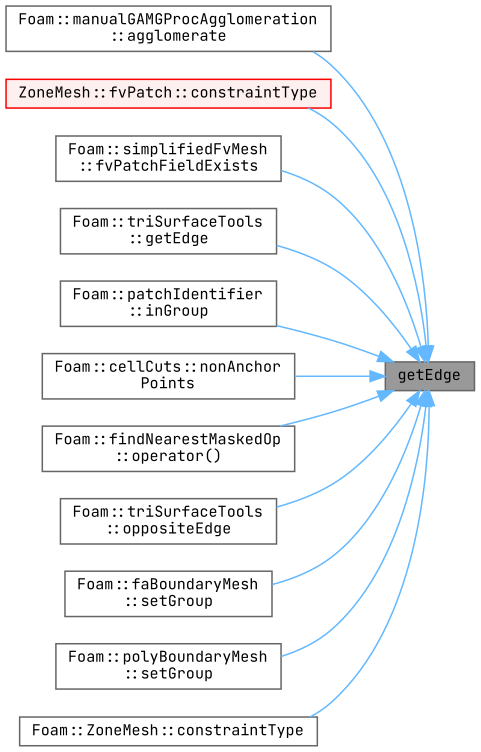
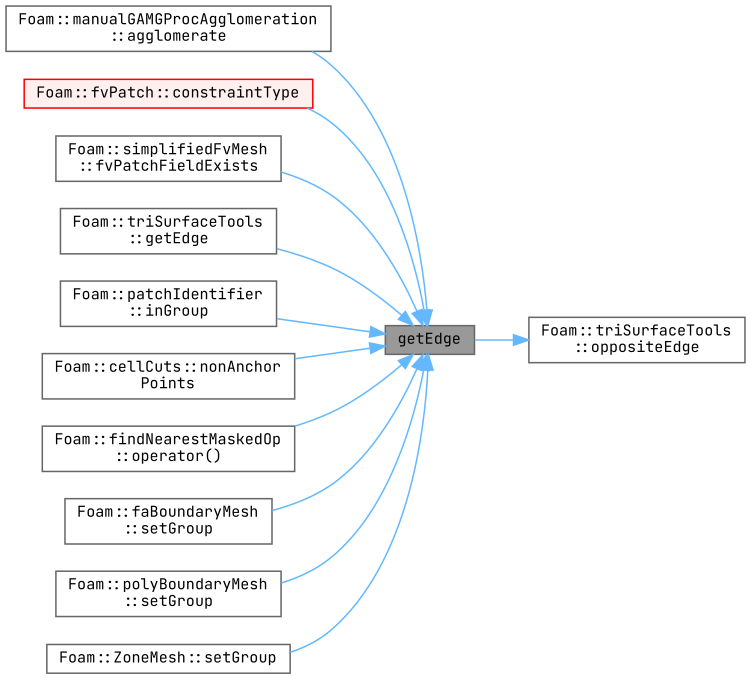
  digraph {
    fontname="JetBrains Mono"
    rankdir=RL
    node [color=grey40 fillcolor=white fontname="JetBrains Mono" fontsize=10 shape=box style=filled]
    edge [color=steelblue1 dir=back fontname="JetBrains Mono" fontsize=10 labelfontname=Helvetica labelfontsize=10 style=solid]
    n1 [color=gray40 fillcolor=grey60 fontcolor=black height=0.2 label=getEdge width=0.4]
    n2 [height=0.2 label="Foam::manualGAMGProcAgglomeration\l::agglomerate" width=0.4]
-   n3 [color=red fillcolor="#FFF0F0" height=0.2 label="ZoneMesh::fvPatch::constraintType" width=0.4]
+   n3 [color=red fillcolor="#FFF0F0" height=0.2 label="Foam::fvPatch::constraintType" width=0.4]
    n4 [height=0.2 label="Foam::simplifiedFvMesh\l::fvPatchFieldExists" width=0.4]
    n5 [height=0.2 label="Foam::triSurfaceTools\l::getEdge" width=0.4]
    n6 [height=0.2 label="Foam::patchIdentifier\l::inGroup" width=0.4]
    n7 [height=0.2 label="Foam::cellCuts::nonAnchor\lPoints" width=0.4]
    n8 [height=0.2 label="Foam::findNearestMaskedOp\l::operator()" width=0.4]
    n9 [height=0.2 label="Foam::triSurfaceTools\l::oppositeEdge" width=0.4]
    n10 [height=0.2 label="Foam::faBoundaryMesh\l::setGroup" width=0.4]
    n11 [height=0.2 label="Foam::polyBoundaryMesh\l::setGroup" width=0.4]
-   n12 [height=0.2 label="Foam::ZoneMesh::constraintType" width=0.4]
+   n12 [height=0.2 label="Foam::ZoneMesh::setGroup" width=0.4]
    n1 -> n2
    n1 -> n3
    n1 -> n4
    n1 -> n5
    n1 -> n6
    n1 -> n7
    n1 -> n8
-   n1 -> n9
+   n9 -> n1
    n1 -> n10
    n1 -> n11
    n1 -> n12
  }
